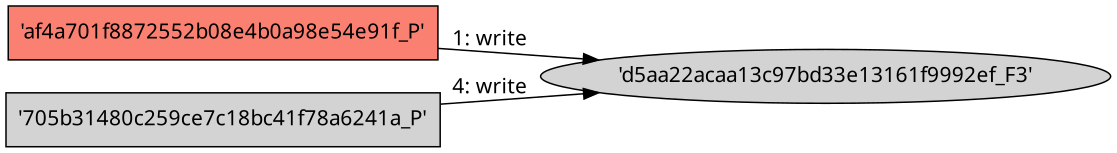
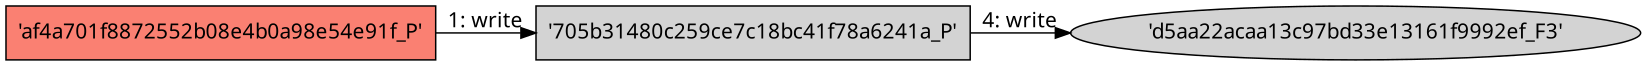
  digraph {
    engine=neato
    fixedsize=false
    fontname="Noto Sans"
    fontsize=10
    nodesep=0.3
    rankdir=LR
    ranksep=0
    splines=true
    node [fillcolor=lightgrey fontname="Noto Sans" node_type=Process shape=box style=filled]
    edge [fontname="Noto Sans"]
    "'d5aa22acaa13c97bd33e13161f9992ef_F3'" [node_type=file shape=ellipse]
    "'af4a701f8872552b08e4b0a98e54e91f_P'" [fillcolor=salmon]
    "'705b31480c259ce7c18bc41f78a6241a_P'"
-   "'af4a701f8872552b08e4b0a98e54e91f_P'" -> "'d5aa22acaa13c97bd33e13161f9992ef_F3'" [label="1: write"]
+   "'af4a701f8872552b08e4b0a98e54e91f_P'" -> "'705b31480c259ce7c18bc41f78a6241a_P'" [label="1: write"]
    "'705b31480c259ce7c18bc41f78a6241a_P'" -> "'d5aa22acaa13c97bd33e13161f9992ef_F3'" [label="4: write"]
  }
